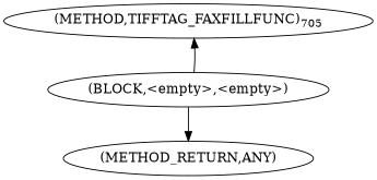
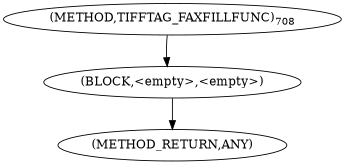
  digraph {
-   n1 [label=<(METHOD,TIFFTAG_FAXFILLFUNC)<SUB>705</SUB>>]
+   n1 [label=<(METHOD,TIFFTAG_FAXFILLFUNC)<SUB>708</SUB>>]
    n2 [label=<(BLOCK,&lt;empty&gt;,&lt;empty&gt;)>]
    n3 [label=<(METHOD_RETURN,ANY)>]
-   n2 -> n1
+   n1 -> n2
    n2 -> n3
  }
